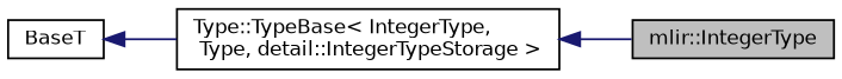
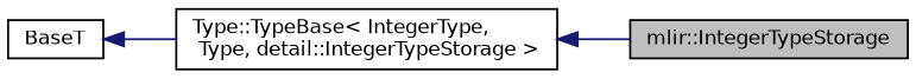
  digraph {
    rankdir=LR
    node [color=black fontname=Helvetica fontsize=10 shape=record]
    edge [color=midnightblue dir=back fontname=Helvetica fontsize=10 labelfontname=Helvetica labelfontsize=10 style=solid]
-   n1 [fillcolor=grey75 fontcolor=black height=0.2 label="mlir::IntegerType" style=filled width=0.4]
+   n1 [fillcolor=grey75 fontcolor=black height=0.2 label="mlir::IntegerTypeStorage" style=filled width=0.4]
    n2 [height=0.2 label="Type::TypeBase\< IntegerType,\l Type, detail::IntegerTypeStorage \>" width=0.4]
    n3 [height=0.2 label=BaseT width=0.4]
    n2 -> n1
    n3 -> n2
  }
